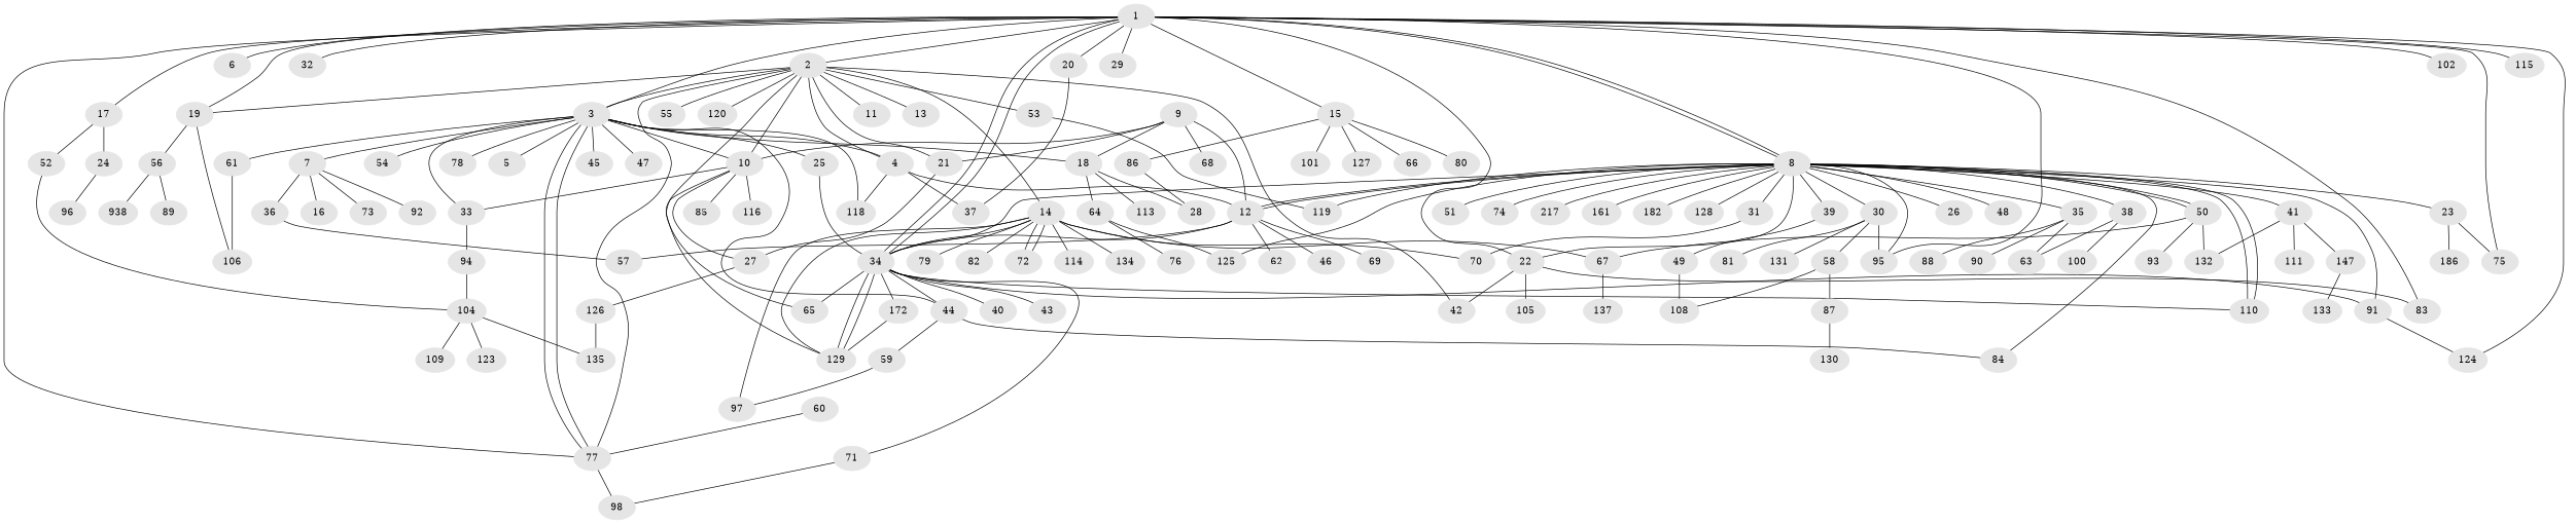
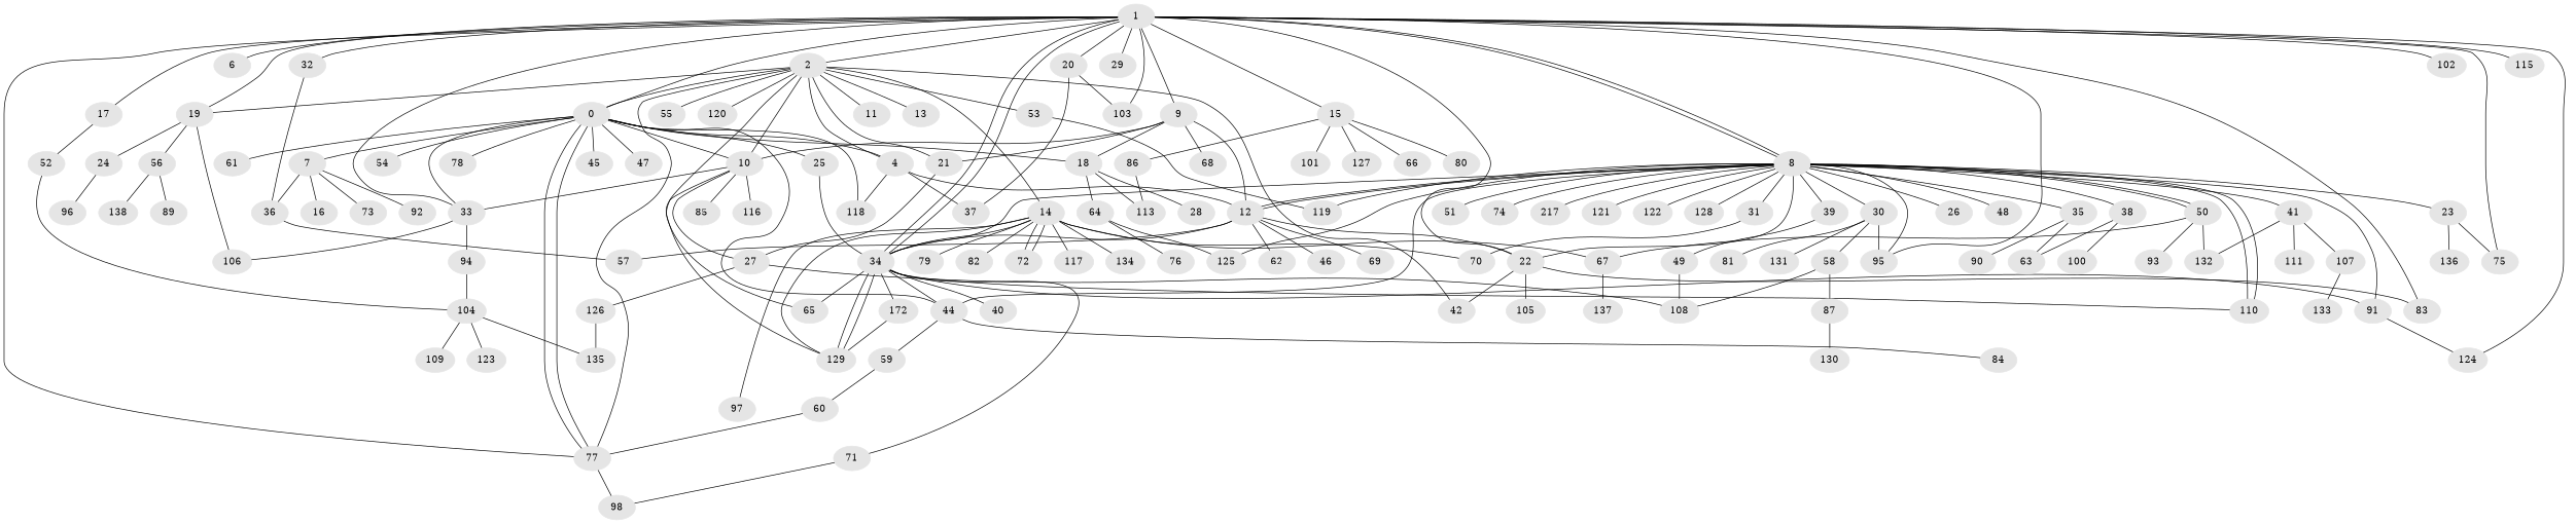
  graph {
    node [color=gray90 style=filled]
    1
    2
-   3
+   3 [label=0]
    6
    8
    9
    15
    17
    19
    20
    22
    29
    32
    33
    34
    75
    77
    83
    95
    102
+   103
    115
    124
    4
    10
    11
    13
    14
    21
    42
    53
    55
    65
    120
-   5
    7
    18
    25
    44
    45
    47
    54
    61
    78
    118
    12
    23
    26
    30
    31
    35
    38
    39
    41
    48
    50
    51
    74
    91
    110
    n61 [label=217]
    119
-   121 [label=161]
-   122 [label=182]
+   121
+   122
    125
    128
    68
    66
    80
    86
    101
    127
    52
    24
    56
    106
    37
    105
    36
    94
    129
    40
-   43
    71
    n85 [label=172]
    98
    27
    85
    116
    67
    70
    72
    79
    82
    97
-   114
+   114 [label=117]
    134
    16
    73
    92
    28
    64
    113
    59
    84
    46
    57
    62
    69
-   136 [label=186]
+   136
    58
    81
    131
    63
-   88
    90
    100
    49
-   107 [label=147]
+   107
    111
    132
    93
    108
    126
    137
    104
    76
    96
    89
-   138 [label=938]
+   138
    135
    87
    133
    60
    109
    123
    130
    1 -- 2
    1 -- 3
    1 -- 6
    1 -- 8
    1 -- 8
+   1 -- 9
    1 -- 15
    1 -- 17
    1 -- 19
    1 -- 20
    1 -- 22
    1 -- 29
    1 -- 32
+   1 -- 33
    1 -- 34
    1 -- 34
    1 -- 75
    1 -- 77
    1 -- 83
    1 -- 95
    1 -- 102
+   1 -- 103
    1 -- 115
    1 -- 124
    2 -- 3
    2 -- 19
    2 -- 77
    2 -- 4
    2 -- 10
    2 -- 11
    2 -- 13
    2 -- 14
    2 -- 21
    2 -- 42
    2 -- 53
    2 -- 55
    2 -- 65
    2 -- 120
    3 -- 33
    3 -- 77
    3 -- 77
    3 -- 4
    3 -- 10
-   3 -- 5
    3 -- 7
    3 -- 18
    3 -- 25
    3 -- 44
    3 -- 45
    3 -- 47
    3 -- 54
    3 -- 61
    3 -- 78
    3 -- 118
    8 -- 22
    8 -- 34
    8 -- 95
-   8 -- 84
+   8 -- 44
    8 -- 12
    8 -- 12
    8 -- 23
    8 -- 26
    8 -- 30
    8 -- 31
    8 -- 35
    8 -- 38
    8 -- 39
    8 -- 41
    8 -- 48
    8 -- 50
    8 -- 50
    8 -- 51
    8 -- 74
    8 -- 91
    8 -- 110
    8 -- 110
    8 -- n61
    8 -- 119
    8 -- 121
    8 -- 122
    8 -- 125
    8 -- 128
    9 -- 10
    9 -- 21
    9 -- 18
    9 -- 12
    9 -- 68
    15 -- 66
    15 -- 80
    15 -- 86
    15 -- 101
    15 -- 127
    17 -- 52
-   17 -- 24
+   19 -- 24
    19 -- 56
    19 -- 106
+   20 -- 103
    20 -- 37
    22 -- 83
    22 -- 42
    22 -- 105
+   32 -- 36
    33 -- 94
    34 -- 65
    34 -- 44
    34 -- 91
    34 -- 110
    34 -- 129
    34 -- 129
    34 -- 40
-   34 -- 43
    34 -- 71
    34 -- n85
    77 -- 98
    4 -- 118
    4 -- 12
    4 -- 37
    10 -- 33
    10 -- 129
    10 -- 27
    10 -- 85
    10 -- 116
    14 -- 34
    14 -- 129
    14 -- 67
    14 -- 70
    14 -- 72
    14 -- 72
    14 -- 79
    14 -- 82
    14 -- 97
    14 -- 114
    14 -- 134
    21 -- 27
    53 -- 119
    7 -- 36
    7 -- 16
    7 -- 73
    7 -- 92
    18 -- 28
    18 -- 64
    18 -- 113
    25 -- 34
    44 -- 59
    44 -- 84
-   61 -- 106
+   33 -- 106
+   12 -- 22
    12 -- 34
    12 -- 46
    12 -- 57
    12 -- 62
    12 -- 69
    23 -- 75
    23 -- 136
    30 -- 95
    30 -- 58
    30 -- 81
    30 -- 131
    31 -- 70
    35 -- 63
-   35 -- 88
    35 -- 90
    38 -- 63
    38 -- 100
    39 -- 49
    41 -- 107
    41 -- 111
    41 -- 132
    50 -- 67
    50 -- 132
    50 -- 93
    91 -- 124
-   86 -- 28
+   86 -- 113
    52 -- 104
    24 -- 96
    56 -- 89
    56 -- 138
    36 -- 57
    94 -- 104
    71 -- 98
    n85 -- 129
+   27 -- 108
    27 -- 126
    67 -- 137
    64 -- 125
    64 -- 76
-   59 -- 97
+   59 -- 60
    58 -- 108
    58 -- 87
    49 -- 108
    107 -- 133
    126 -- 135
    104 -- 135
    104 -- 109
    104 -- 123
    87 -- 130
    60 -- 77
  }
